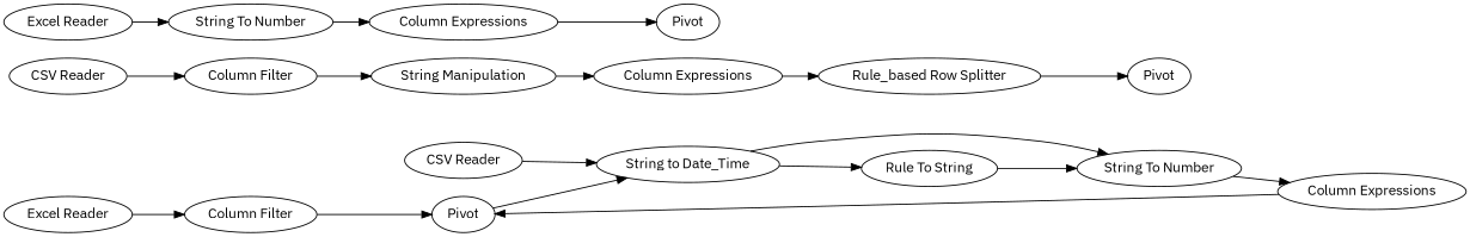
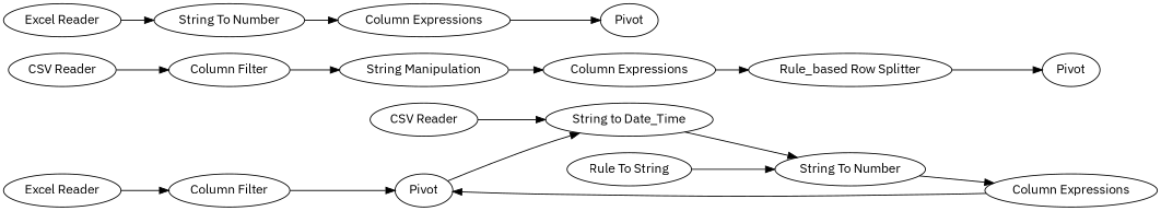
  digraph {
    fontname="IBM Plex Sans"
    rankdir=LR
    node [fontname="IBM Plex Sans"]
    edge [fontname="IBM Plex Sans"]
    n1 [label="Excel Reader"]
    n2 [label="Column Filter"]
    n3 [label=Pivot]
    n4 [label="String to Date_Time"]
    n5 [label="CSV Reader"]
    n6 [label="Column Filter"]
    n7 [label="String Manipulation"]
    n8 [label="Column Expressions"]
    n9 [label="Rule_based Row Splitter"]
    n10 [label=Pivot]
    n11 [label="String To Number"]
    n12 [label="Rule To String"]
    n13 [label="Column Expressions"]
    n14 [label="Excel Reader"]
    n15 [label="String To Number"]
    n16 [label="Column Expressions"]
    n17 [label=Pivot]
    n18 [label="CSV Reader"]
    n1 -> n2
    n2 -> n3
    n3 -> n4
    n4 -> n11
-   n4 -> n12
    n5 -> n6
    n6 -> n7
    n7 -> n8
    n8 -> n9
    n9 -> n10
    n11 -> n13
    n12 -> n11
    n13 -> n3
    n14 -> n15
    n15 -> n16
    n16 -> n17
    n18 -> n4
  }
